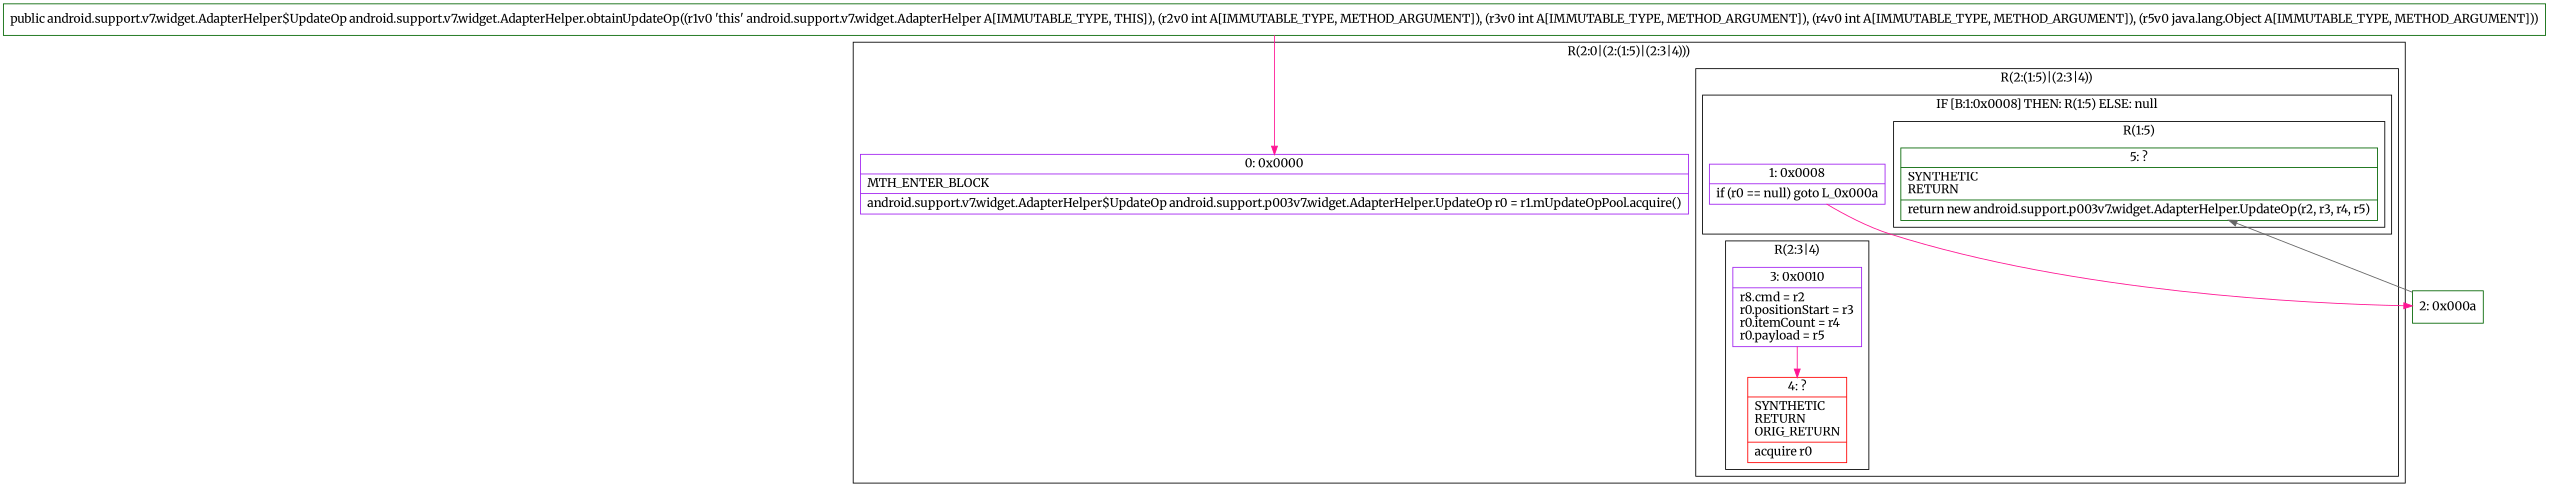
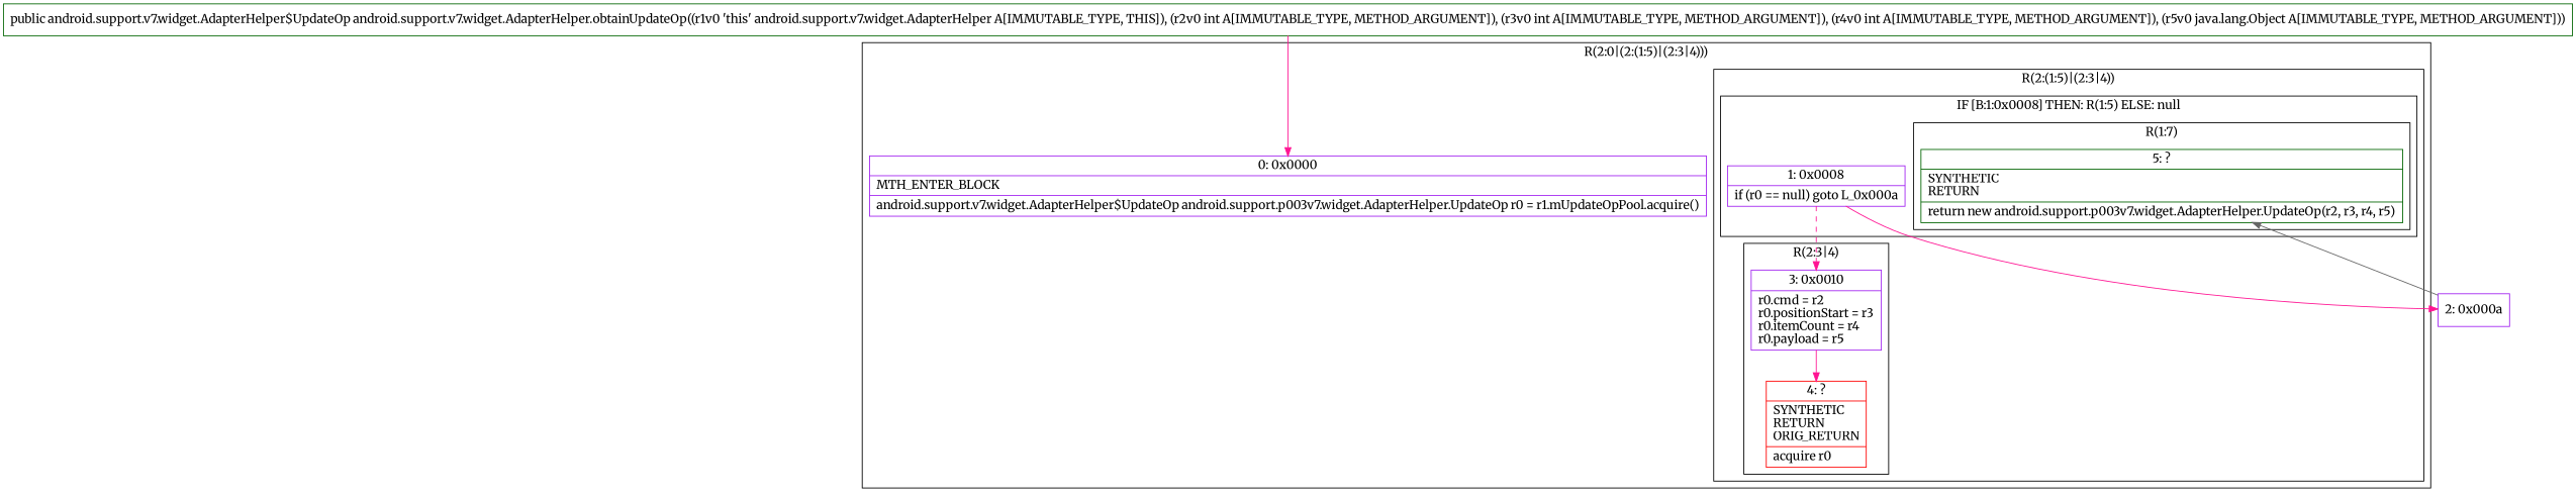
  digraph {
    fontname=Merriweather
    node [color=purple fontname=Merriweather shape=record]
    edge [color=deeppink fontname=Merriweather]
    n1 [color=darkgreen label="{5\:\ ?|SYNTHETIC\lRETURN\l|return new android.support.p003v7.widget.AdapterHelper.UpdateOp(r2, r3, r4, r5)\l}"]
    n2 [label="{1\:\ 0x0008|if (r0 == null) goto L_0x000a\l}"]
-   n3 [label="{3\:\ 0x0010|r8.cmd = r2\lr0.positionStart = r3\lr0.itemCount = r4\lr0.payload = r5\l}"]
+   n3 [label="{3\:\ 0x0010|r0.cmd = r2\lr0.positionStart = r3\lr0.itemCount = r4\lr0.payload = r5\l}"]
    n4 [color=red label="{4\:\ ?|SYNTHETIC\lRETURN\lORIG_RETURN\l|acquire r0\l}"]
    n5 [label="{0\:\ 0x0000|MTH_ENTER_BLOCK\l|android.support.v7.widget.AdapterHelper$UpdateOp android.support.p003v7.widget.AdapterHelper.UpdateOp r0 = r1.mUpdateOpPool.acquire()\l}"]
-   n6 [color=darkgreen label="{2\:\ 0x000a}"]
+   n6 [label="{2\:\ 0x000a}"]
    n7 [color=darkgreen label="{public android.support.v7.widget.AdapterHelper$UpdateOp android.support.v7.widget.AdapterHelper.obtainUpdateOp((r1v0 'this' android.support.v7.widget.AdapterHelper A[IMMUTABLE_TYPE, THIS]), (r2v0 int A[IMMUTABLE_TYPE, METHOD_ARGUMENT]), (r3v0 int A[IMMUTABLE_TYPE, METHOD_ARGUMENT]), (r4v0 int A[IMMUTABLE_TYPE, METHOD_ARGUMENT]), (r5v0 java.lang.Object A[IMMUTABLE_TYPE, METHOD_ARGUMENT])) }"]
    subgraph cluster_1 {
      label="R(2:0|(2:(1:5)|(2:3|4)))"
      n5
      subgraph cluster_2 {
        label="R(2:(1:5)|(2:3|4))"
        subgraph cluster_3 {
          label="IF [B:1:0x0008] THEN: R(1:5) ELSE: null"
          n2
          subgraph cluster_4 {
-           label="R(1:5)"
+           label="R(1:7)"
            n1
          }
        }
        subgraph cluster_5 {
          label="R(2:3|4)"
          n3
          n4
        }
      }
    }
+   n2 -> n3 [style=dashed]
    n2 -> n6
    n3 -> n4
    n6 -> n1 [color=gray40]
    n7 -> n5
  }
